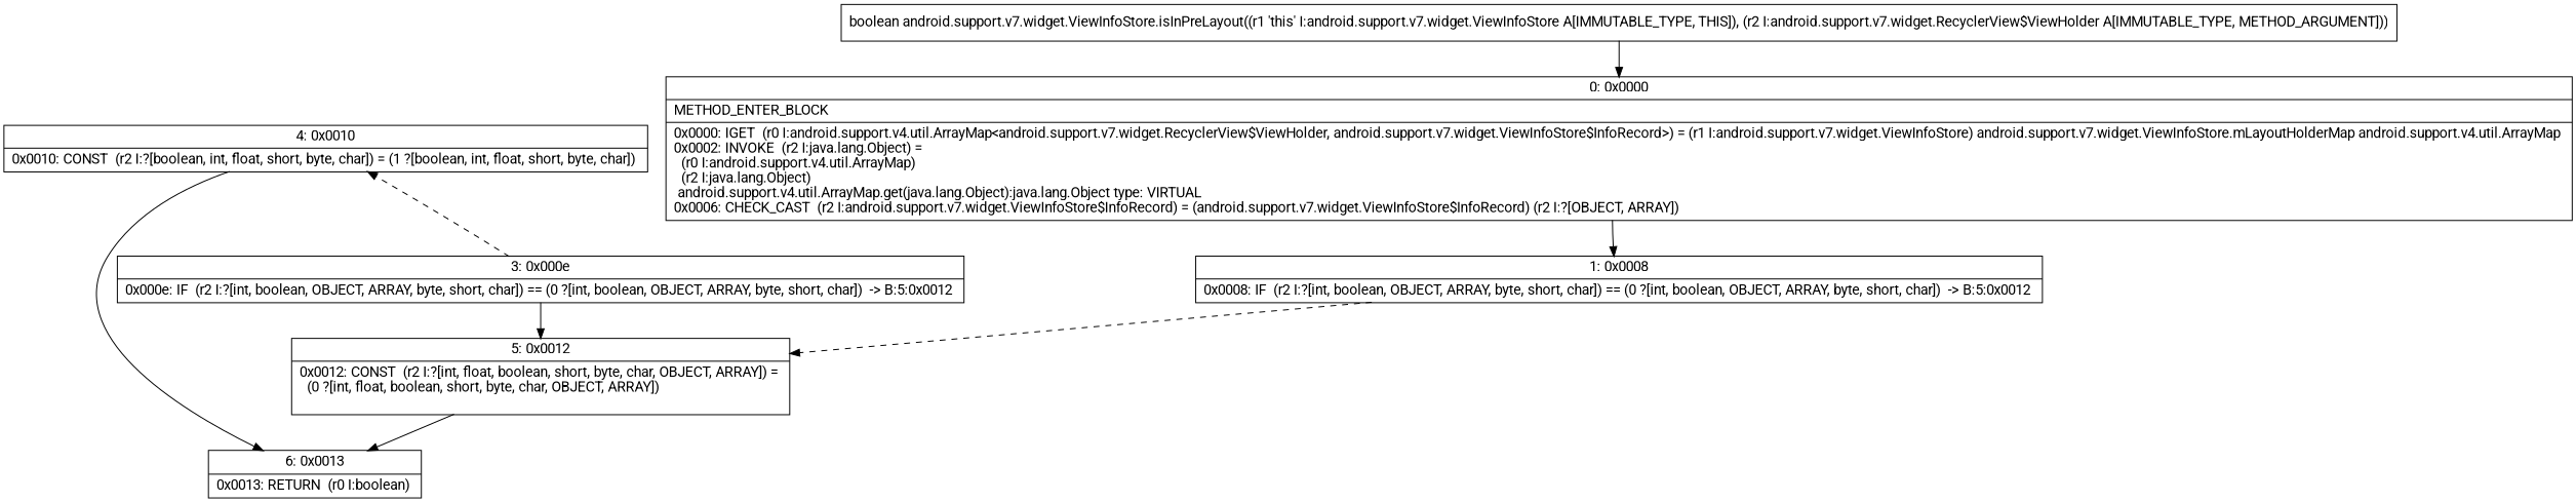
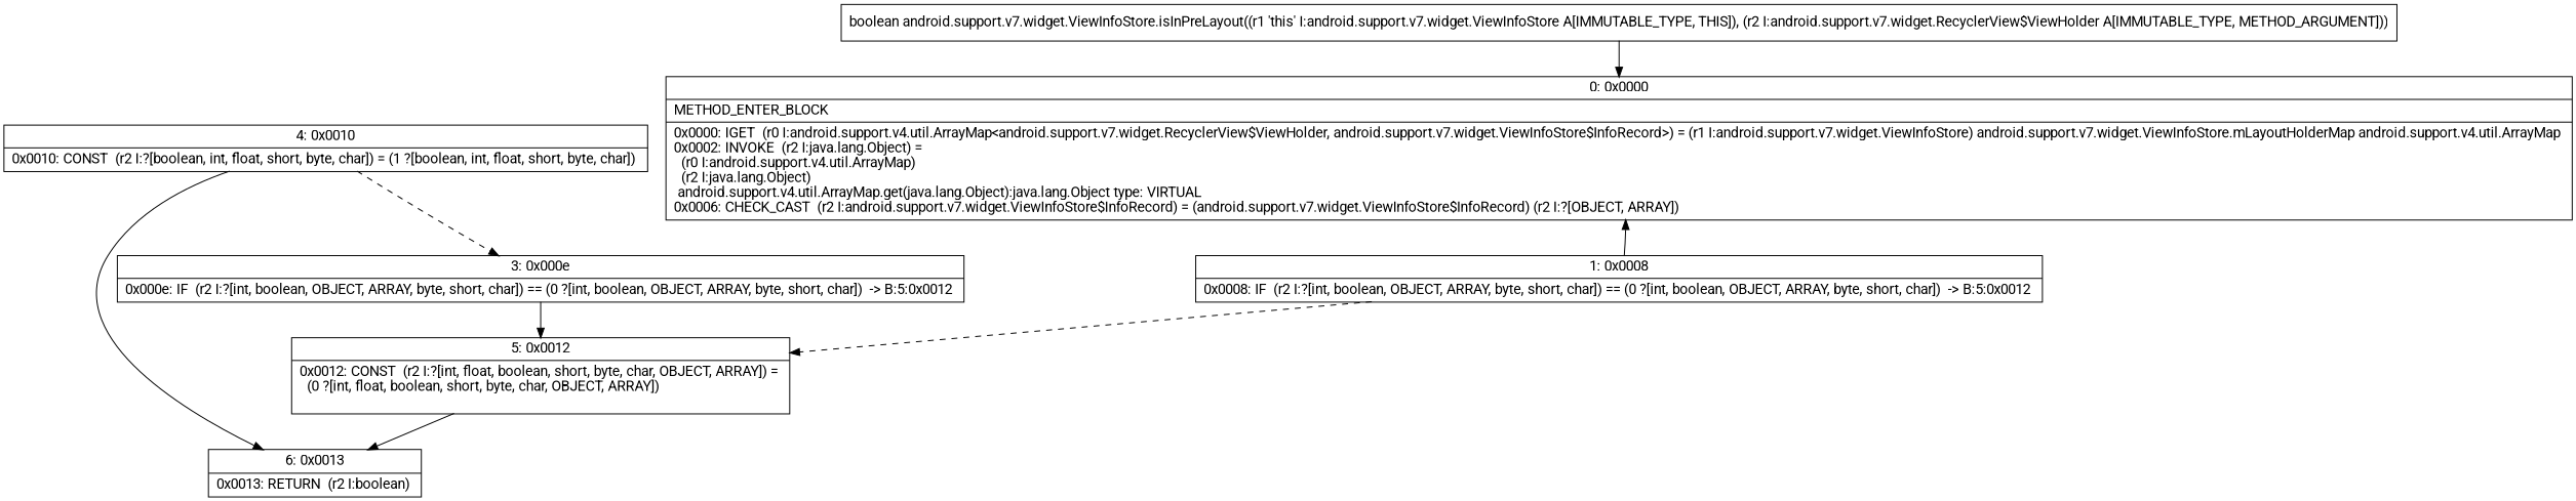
  digraph {
    fontname=Roboto
    node [fontname=Roboto shape=record]
    edge [fontname=Roboto]
    n1 [label="{0\:\ 0x0000|METHOD_ENTER_BLOCK\l|0x0000: IGET  (r0 I:android.support.v4.util.ArrayMap\<android.support.v7.widget.RecyclerView$ViewHolder, android.support.v7.widget.ViewInfoStore$InfoRecord\>) = (r1 I:android.support.v7.widget.ViewInfoStore) android.support.v7.widget.ViewInfoStore.mLayoutHolderMap android.support.v4.util.ArrayMap \l0x0002: INVOKE  (r2 I:java.lang.Object) = \l  (r0 I:android.support.v4.util.ArrayMap)\l  (r2 I:java.lang.Object)\l android.support.v4.util.ArrayMap.get(java.lang.Object):java.lang.Object type: VIRTUAL \l0x0006: CHECK_CAST  (r2 I:android.support.v7.widget.ViewInfoStore$InfoRecord) = (android.support.v7.widget.ViewInfoStore$InfoRecord) (r2 I:?[OBJECT, ARRAY]) \l}"]
    n2 [label="{1\:\ 0x0008|0x0008: IF  (r2 I:?[int, boolean, OBJECT, ARRAY, byte, short, char]) == (0 ?[int, boolean, OBJECT, ARRAY, byte, short, char])  \-\> B:5:0x0012 \l}"]
    n3 [label="{5\:\ 0x0012|0x0012: CONST  (r2 I:?[int, float, boolean, short, byte, char, OBJECT, ARRAY]) = \l  (0 ?[int, float, boolean, short, byte, char, OBJECT, ARRAY])\l \l}"]
-   n4 [label="{6\:\ 0x0013|0x0013: RETURN  (r0 I:boolean) \l}"]
+   n4 [label="{6\:\ 0x0013|0x0013: RETURN  (r2 I:boolean) \l}"]
    n5 [label="{3\:\ 0x000e|0x000e: IF  (r2 I:?[int, boolean, OBJECT, ARRAY, byte, short, char]) == (0 ?[int, boolean, OBJECT, ARRAY, byte, short, char])  \-\> B:5:0x0012 \l}"]
    n6 [label="{4\:\ 0x0010|0x0010: CONST  (r2 I:?[boolean, int, float, short, byte, char]) = (1 ?[boolean, int, float, short, byte, char]) \l}"]
    n7 [label="{boolean android.support.v7.widget.ViewInfoStore.isInPreLayout((r1 'this' I:android.support.v7.widget.ViewInfoStore A[IMMUTABLE_TYPE, THIS]), (r2 I:android.support.v7.widget.RecyclerView$ViewHolder A[IMMUTABLE_TYPE, METHOD_ARGUMENT])) }"]
-   n1 -> n2
+   n2 -> n1
    n2 -> n3 [style=dashed]
    n3 -> n4
    n5 -> n3
-   n5 -> n6 [style=dashed]
+   n6 -> n5 [style=dashed]
    n6 -> n4
    n7 -> n1
  }
